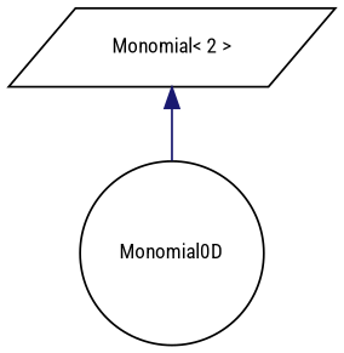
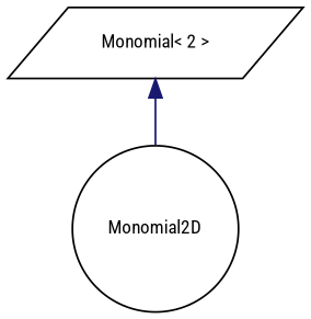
  digraph {
    rankdir=TB
    fontname="Roboto Condensed"
    node [color=black fillcolor=white fontname="Roboto Condensed" fontsize=10 style=filled]
    n1 [height=0.2 label="Monomial\< 2 \>" shape=parallelogram width=0.4]
-   n2 [height=0.2 label=Monomial0D shape=circle width=0.4]
+   n2 [height=0.2 label=Monomial2D shape=circle width=0.4]
    n1 -> n2 [color=midnightblue dir=back fontname="Roboto Condensed" fontsize=10 labelfontname=Helvetica labelfontsize=10 style=solid]
  }
